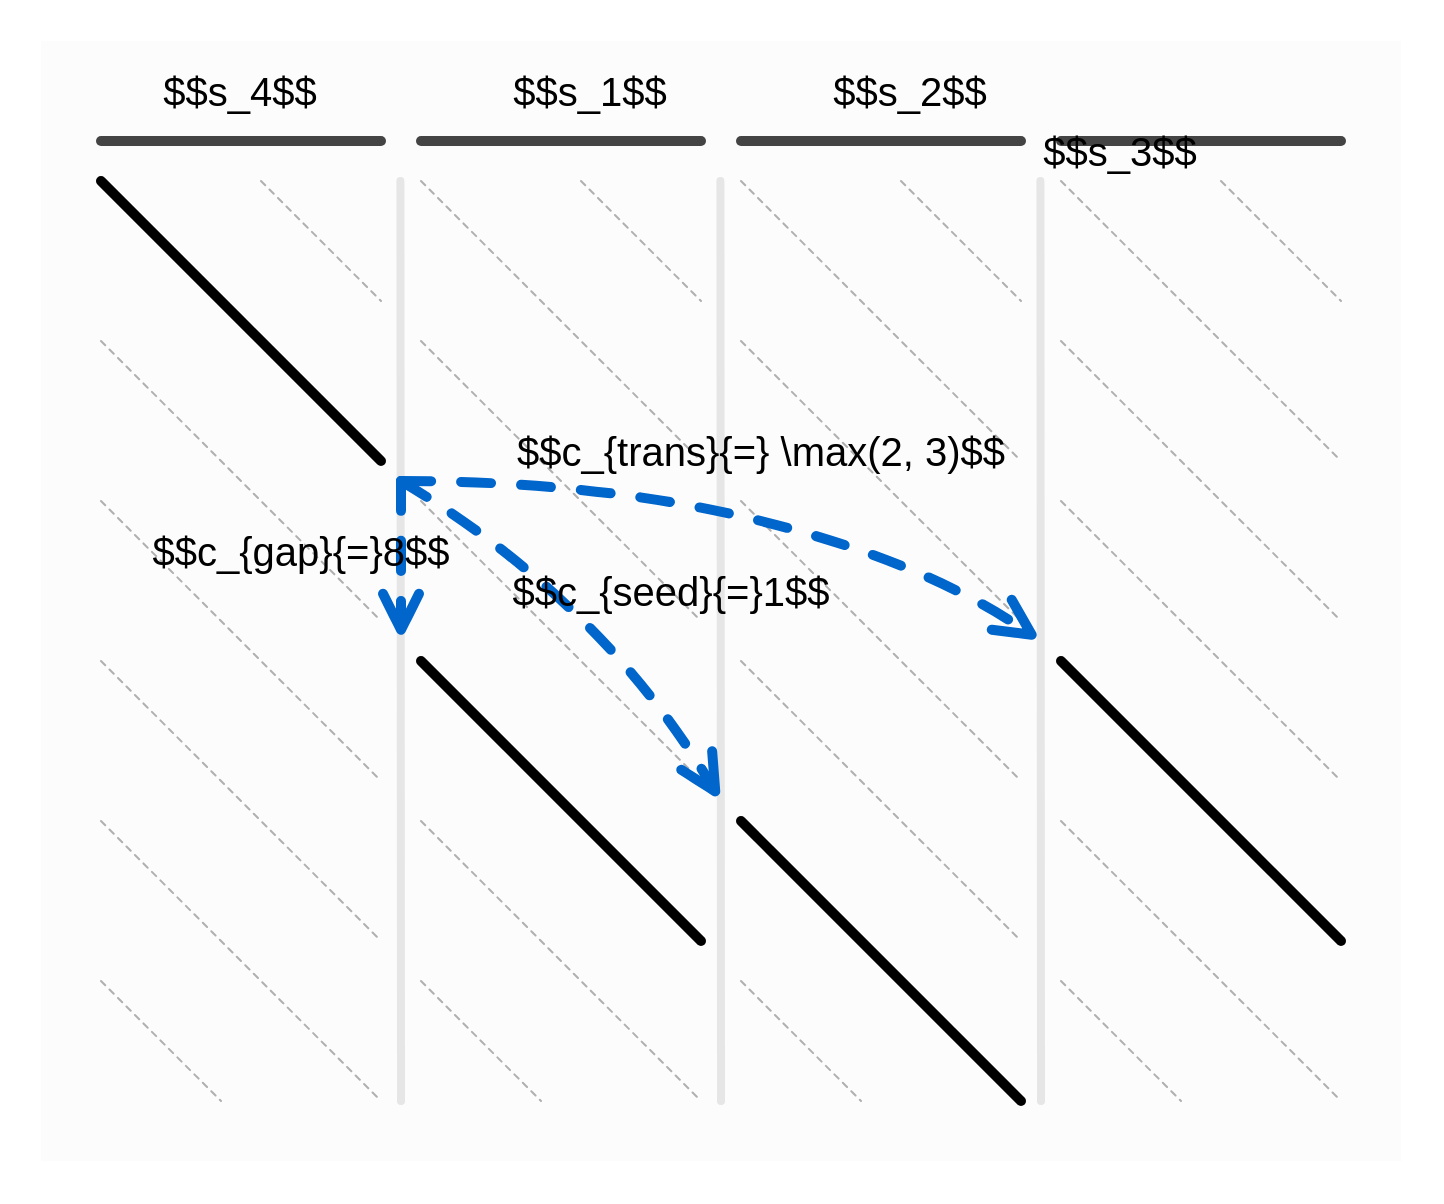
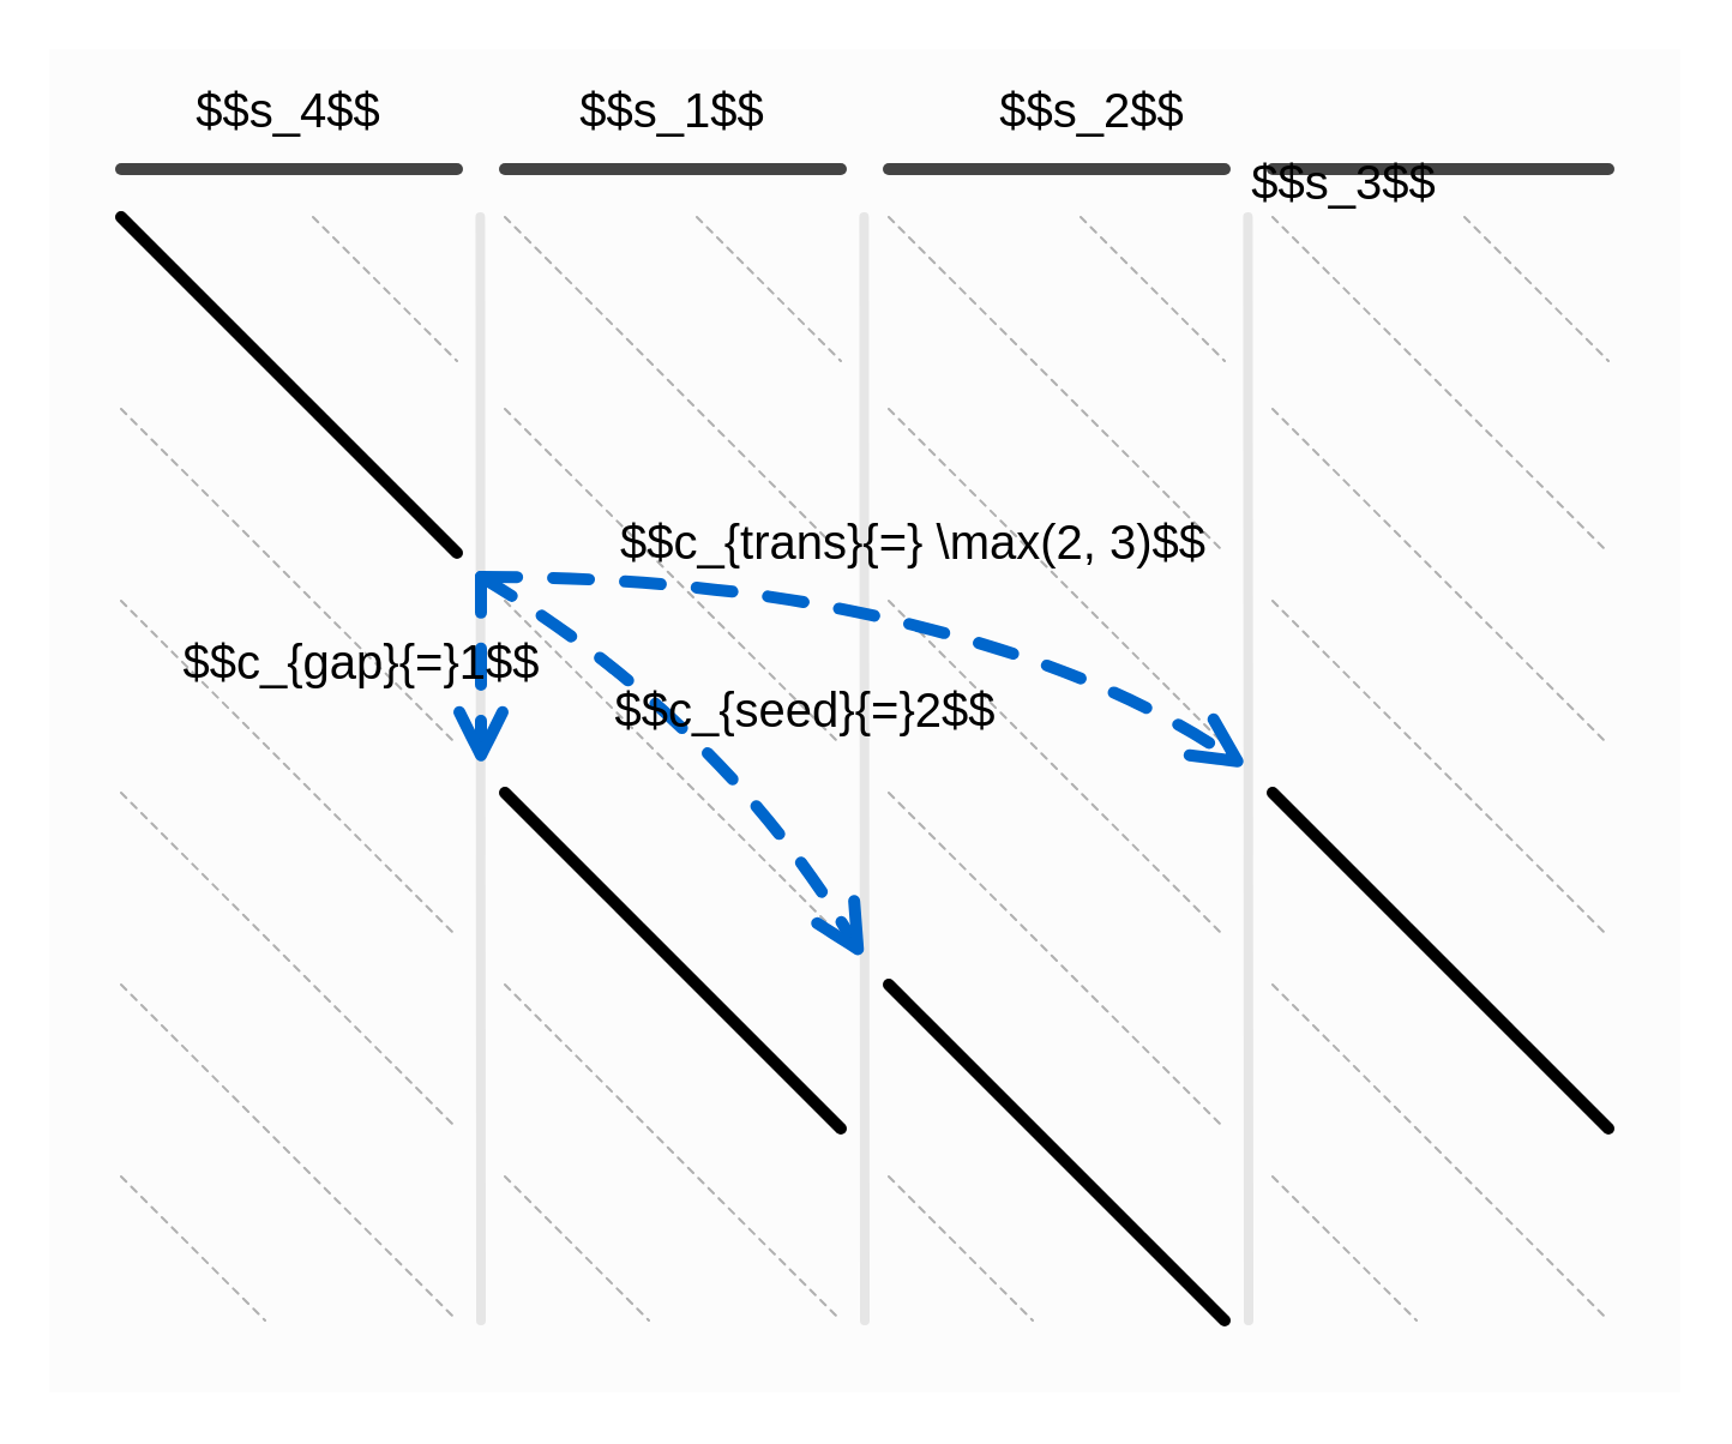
  <mxCell id="0" />
  <mxCell id="1" value="background" style="" parent="0" />
  <mxCell id="2" value="" style="whiteSpace=wrap;html=1;fontSize=17;fontColor=#000000;fillColor=#fcfcfc;strokeColor=none;" parent="1" vertex="1"><mxGeometry x="20" y="20" width="680" height="560" as="geometry" /></mxCell>
  <mxCell id="3" value="diagonals" style="locked=1;" parent="0" />
  <mxCell id="4" value="" style="endArrow=none;html=1;strokeWidth=1;rounded=0;comic=1;sketch=0;jiggle=0;fontColor=#FF4A4A;strokeColor=#B0B0B0;dashed=1;" parent="3" edge="1"><mxGeometry width="50" height="50" relative="1" as="geometry"><mxPoint x="210" y="170" as="sourcePoint" /><mxPoint x="350" y="310" as="targetPoint" /></mxGeometry></mxCell>
  <mxCell id="5" value="" style="endArrow=none;html=1;strokeWidth=1;rounded=0;comic=1;sketch=0;jiggle=0;fontColor=#FF4A4A;strokeColor=#B0B0B0;dashed=1;entryX=0.706;entryY=0.333;entryDx=0;entryDy=0;entryPerimeter=0;" parent="3" edge="1"><mxGeometry width="50" height="50" relative="1" as="geometry"><mxPoint x="370" y="330" as="sourcePoint" /><mxPoint x="510.02" y="469.99" as="targetPoint" /></mxGeometry></mxCell>
  <mxCell id="6" value="" style="endArrow=none;html=1;strokeWidth=1;rounded=0;comic=1;sketch=0;jiggle=0;fontColor=#FF4A4A;strokeColor=#B0B0B0;dashed=1;entryX=0.706;entryY=0.333;entryDx=0;entryDy=0;entryPerimeter=0;" parent="3" edge="1"><mxGeometry width="50" height="50" relative="1" as="geometry"><mxPoint x="370" y="250" as="sourcePoint" /><mxPoint x="510.02" y="389.99" as="targetPoint" /></mxGeometry></mxCell>
  <mxCell id="7" value="" style="endArrow=none;html=1;strokeWidth=1;rounded=0;comic=1;sketch=0;jiggle=0;fontColor=#FF4A4A;strokeColor=#B0B0B0;dashed=1;entryX=0.706;entryY=0.333;entryDx=0;entryDy=0;entryPerimeter=0;" parent="3" edge="1"><mxGeometry width="50" height="50" relative="1" as="geometry"><mxPoint x="210" y="90" as="sourcePoint" /><mxPoint x="350.02" y="229.99" as="targetPoint" /></mxGeometry></mxCell>
  <mxCell id="8" value="" style="endArrow=none;html=1;strokeWidth=1;rounded=0;comic=1;sketch=0;jiggle=0;fontColor=#FF4A4A;strokeColor=#B0B0B0;dashed=1;entryX=0.706;entryY=0.333;entryDx=0;entryDy=0;entryPerimeter=0;" parent="3" edge="1"><mxGeometry width="50" height="50" relative="1" as="geometry"><mxPoint x="210" y="250" as="sourcePoint" /><mxPoint x="350.02" y="389.99" as="targetPoint" /></mxGeometry></mxCell>
  <mxCell id="9" value="" style="endArrow=none;html=1;strokeWidth=1;rounded=0;comic=1;sketch=0;jiggle=0;fontColor=#FF4A4A;strokeColor=#B0B0B0;dashed=1;entryX=0.706;entryY=0.333;entryDx=0;entryDy=0;entryPerimeter=0;" parent="3" edge="1"><mxGeometry width="50" height="50" relative="1" as="geometry"><mxPoint x="50" y="170" as="sourcePoint" /><mxPoint x="190.02" y="309.99" as="targetPoint" /></mxGeometry></mxCell>
  <mxCell id="10" value="" style="endArrow=none;html=1;strokeWidth=1;rounded=0;comic=1;sketch=0;jiggle=0;fontColor=#FF4A4A;strokeColor=#B0B0B0;dashed=1;entryX=0.706;entryY=0.333;entryDx=0;entryDy=0;entryPerimeter=0;" parent="3" edge="1"><mxGeometry width="50" height="50" relative="1" as="geometry"><mxPoint x="50" y="250" as="sourcePoint" /><mxPoint x="190.02" y="389.99" as="targetPoint" /></mxGeometry></mxCell>
  <mxCell id="11" value="" style="endArrow=none;html=1;strokeWidth=1;rounded=0;comic=1;sketch=0;jiggle=0;fontColor=#FF4A4A;strokeColor=#B0B0B0;dashed=1;entryX=0.706;entryY=0.333;entryDx=0;entryDy=0;entryPerimeter=0;" parent="3" edge="1"><mxGeometry width="50" height="50" relative="1" as="geometry"><mxPoint x="50" y="330" as="sourcePoint" /><mxPoint x="190.02" y="469.99" as="targetPoint" /></mxGeometry></mxCell>
  <mxCell id="12" value="" style="endArrow=none;html=1;strokeWidth=1;rounded=0;comic=1;sketch=0;jiggle=0;fontColor=#FF4A4A;strokeColor=#B0B0B0;dashed=1;entryX=0.706;entryY=0.333;entryDx=0;entryDy=0;entryPerimeter=0;" parent="3" edge="1"><mxGeometry width="50" height="50" relative="1" as="geometry"><mxPoint x="50" y="410" as="sourcePoint" /><mxPoint x="190.02" y="549.99" as="targetPoint" /></mxGeometry></mxCell>
  <mxCell id="13" value="" style="endArrow=none;html=1;strokeWidth=1;rounded=0;comic=1;sketch=0;jiggle=0;fontColor=#FF4A4A;strokeColor=#B0B0B0;dashed=1;entryX=0.706;entryY=0.333;entryDx=0;entryDy=0;entryPerimeter=0;" parent="3" edge="1"><mxGeometry width="50" height="50" relative="1" as="geometry"><mxPoint x="210" y="410" as="sourcePoint" /><mxPoint x="350.02" y="549.99" as="targetPoint" /></mxGeometry></mxCell>
  <mxCell id="14" value="" style="endArrow=none;html=1;strokeWidth=1;rounded=0;comic=1;sketch=0;jiggle=0;fontColor=#FF4A4A;strokeColor=#B0B0B0;dashed=1;entryX=0.706;entryY=0.333;entryDx=0;entryDy=0;entryPerimeter=0;" parent="3" edge="1"><mxGeometry width="50" height="50" relative="1" as="geometry"><mxPoint x="530" y="410" as="sourcePoint" /><mxPoint x="670.02" y="549.99" as="targetPoint" /></mxGeometry></mxCell>
  <mxCell id="15" value="" style="endArrow=none;html=1;strokeWidth=1;rounded=0;comic=1;sketch=0;jiggle=0;fontColor=#FF4A4A;strokeColor=#B0B0B0;dashed=1;entryX=0.706;entryY=0.333;entryDx=0;entryDy=0;entryPerimeter=0;" parent="3" edge="1"><mxGeometry width="50" height="50" relative="1" as="geometry"><mxPoint x="530" y="250" as="sourcePoint" /><mxPoint x="670.02" y="389.99" as="targetPoint" /></mxGeometry></mxCell>
  <mxCell id="16" value="" style="endArrow=none;html=1;strokeWidth=1;rounded=0;comic=1;sketch=0;jiggle=0;fontColor=#FF4A4A;strokeColor=#B0B0B0;dashed=1;entryX=0.706;entryY=0.333;entryDx=0;entryDy=0;entryPerimeter=0;" parent="3" edge="1"><mxGeometry width="50" height="50" relative="1" as="geometry"><mxPoint x="530" y="170" as="sourcePoint" /><mxPoint x="670.02" y="309.99" as="targetPoint" /></mxGeometry></mxCell>
  <mxCell id="17" value="" style="endArrow=none;html=1;strokeWidth=1;rounded=0;comic=1;sketch=0;jiggle=0;fontColor=#FF4A4A;strokeColor=#B0B0B0;dashed=1;entryX=0.706;entryY=0.333;entryDx=0;entryDy=0;entryPerimeter=0;" parent="3" edge="1"><mxGeometry width="50" height="50" relative="1" as="geometry"><mxPoint x="530" y="90" as="sourcePoint" /><mxPoint x="670.02" y="229.99" as="targetPoint" /></mxGeometry></mxCell>
  <mxCell id="18" value="" style="endArrow=none;html=1;strokeWidth=1;rounded=0;comic=1;sketch=0;jiggle=0;fontColor=#FF4A4A;strokeColor=#B0B0B0;dashed=1;entryX=0.706;entryY=0.333;entryDx=0;entryDy=0;entryPerimeter=0;" parent="3" edge="1"><mxGeometry width="50" height="50" relative="1" as="geometry"><mxPoint x="370" y="90" as="sourcePoint" /><mxPoint x="510.02" y="229.99" as="targetPoint" /></mxGeometry></mxCell>
  <mxCell id="19" value="" style="endArrow=none;html=1;strokeWidth=1;rounded=0;comic=1;sketch=0;jiggle=0;fontColor=#FF4A4A;strokeColor=#B0B0B0;dashed=1;entryX=0.706;entryY=0.333;entryDx=0;entryDy=0;entryPerimeter=0;" parent="3" edge="1"><mxGeometry width="50" height="50" relative="1" as="geometry"><mxPoint x="370" y="170" as="sourcePoint" /><mxPoint x="510.02" y="309.99" as="targetPoint" /></mxGeometry></mxCell>
  <mxCell id="20" value="" style="endArrow=none;html=1;strokeWidth=1;rounded=0;comic=1;sketch=0;jiggle=0;fontColor=#FF4A4A;strokeColor=#B0B0B0;dashed=1;" parent="3" edge="1"><mxGeometry width="50" height="50" relative="1" as="geometry"><mxPoint x="50" y="490" as="sourcePoint" /><mxPoint x="110" y="550" as="targetPoint" /></mxGeometry></mxCell>
  <mxCell id="21" value="" style="endArrow=none;html=1;strokeWidth=1;rounded=0;comic=1;sketch=0;jiggle=0;fontColor=#FF4A4A;strokeColor=#B0B0B0;dashed=1;" parent="3" edge="1"><mxGeometry width="50" height="50" relative="1" as="geometry"><mxPoint x="210" y="490" as="sourcePoint" /><mxPoint x="270" y="550" as="targetPoint" /></mxGeometry></mxCell>
  <mxCell id="22" value="" style="endArrow=none;html=1;strokeWidth=1;rounded=0;comic=1;sketch=0;jiggle=0;fontColor=#FF4A4A;strokeColor=#B0B0B0;dashed=1;" parent="3" edge="1"><mxGeometry width="50" height="50" relative="1" as="geometry"><mxPoint x="370" y="490" as="sourcePoint" /><mxPoint x="430" y="550" as="targetPoint" /></mxGeometry></mxCell>
  <mxCell id="23" value="" style="endArrow=none;html=1;strokeWidth=1;rounded=0;comic=1;sketch=0;jiggle=0;fontColor=#FF4A4A;strokeColor=#B0B0B0;dashed=1;" parent="3" edge="1"><mxGeometry width="50" height="50" relative="1" as="geometry"><mxPoint x="530" y="490" as="sourcePoint" /><mxPoint x="590" y="550" as="targetPoint" /></mxGeometry></mxCell>
  <mxCell id="24" value="" style="endArrow=none;html=1;strokeWidth=1;rounded=0;comic=1;sketch=0;jiggle=0;fontColor=#FF4A4A;strokeColor=#B0B0B0;dashed=1;" parent="3" edge="1"><mxGeometry width="50" height="50" relative="1" as="geometry"><mxPoint x="130" y="90" as="sourcePoint" /><mxPoint x="190" y="150" as="targetPoint" /></mxGeometry></mxCell>
  <mxCell id="25" value="" style="endArrow=none;html=1;strokeWidth=1;rounded=0;comic=1;sketch=0;jiggle=0;fontColor=#FF4A4A;strokeColor=#B0B0B0;dashed=1;" parent="3" edge="1"><mxGeometry width="50" height="50" relative="1" as="geometry"><mxPoint x="290" y="90" as="sourcePoint" /><mxPoint x="350" y="150" as="targetPoint" /></mxGeometry></mxCell>
  <mxCell id="26" value="" style="endArrow=none;html=1;strokeWidth=1;rounded=0;comic=1;sketch=0;jiggle=0;fontColor=#FF4A4A;strokeColor=#B0B0B0;dashed=1;" parent="3" edge="1"><mxGeometry width="50" height="50" relative="1" as="geometry"><mxPoint x="450" y="90" as="sourcePoint" /><mxPoint x="510" y="150" as="targetPoint" /></mxGeometry></mxCell>
  <mxCell id="27" value="" style="endArrow=none;html=1;strokeWidth=1;rounded=0;comic=1;sketch=0;jiggle=0;fontColor=#FF4A4A;strokeColor=#B0B0B0;dashed=1;" parent="3" edge="1"><mxGeometry width="50" height="50" relative="1" as="geometry"><mxPoint x="610" y="90" as="sourcePoint" /><mxPoint x="670" y="150" as="targetPoint" /></mxGeometry></mxCell>
  <mxCell id="28" value="columns" style="" parent="0" />
  <mxCell id="29" value="" style="endArrow=none;html=1;strokeColor=#e6e6e6;strokeWidth=4;curved=1;sketch=0;jiggle=0;fixDash=0;backgroundOutline=0;comic=1;orthogonal=0;orthogonalLoop=0;ignoreEdge=0;" parent="28" edge="1"><mxGeometry width="50" height="50" relative="1" as="geometry"><mxPoint x="199.71" y="90" as="sourcePoint" /><mxPoint y="550" as="targetPoint" x="200" /></mxGeometry></mxCell>
  <mxCell id="30" value="" style="endArrow=none;html=1;strokeColor=#e6e6e6;strokeWidth=4;curved=1;sketch=0;jiggle=0;fixDash=0;backgroundOutline=0;comic=1;orthogonal=0;orthogonalLoop=0;ignoreEdge=0;" parent="28" edge="1"><mxGeometry width="50" height="50" relative="1" as="geometry"><mxPoint x="359.71" y="90" as="sourcePoint" /><mxPoint x="360" y="550" as="targetPoint" /></mxGeometry></mxCell>
  <mxCell id="31" value="" style="endArrow=none;html=1;strokeColor=#e6e6e6;strokeWidth=4;curved=1;sketch=0;jiggle=0;fixDash=0;backgroundOutline=0;comic=1;orthogonal=0;orthogonalLoop=0;ignoreEdge=0;" parent="28" edge="1"><mxGeometry width="50" height="50" relative="1" as="geometry"><mxPoint x="519.71" y="90" as="sourcePoint" /><mxPoint x="520" y="550" as="targetPoint" /></mxGeometry></mxCell>
  <mxCell id="32" value="seeds" style="locked=1;" parent="0" />
  <mxCell id="33" value="" style="endArrow=none;html=1;strokeColor=#444;strokeWidth=5;sketch=0;jiggle=0;fixDash=0;backgroundOutline=0;comic=1;orthogonal=0;orthogonalLoop=0;ignoreEdge=0;rounded=0;" parent="32" edge="1"><mxGeometry width="50" height="50" relative="1" as="geometry"><mxPoint x="50" y="70" as="sourcePoint" /><mxPoint x="190" y="70" as="targetPoint" /></mxGeometry></mxCell>
  <mxCell id="34" value="" style="endArrow=none;html=1;strokeColor=#444;strokeWidth=5;curved=1;sketch=0;jiggle=0;fixDash=0;backgroundOutline=0;comic=1;orthogonal=0;orthogonalLoop=0;ignoreEdge=0;" parent="32" edge="1"><mxGeometry width="50" height="50" relative="1" as="geometry"><mxPoint x="210" y="70" as="sourcePoint" /><mxPoint x="350" y="70" as="targetPoint" /></mxGeometry></mxCell>
  <mxCell id="35" value="" style="endArrow=none;html=1;strokeColor=#444;strokeWidth=5;curved=1;sketch=0;jiggle=0;fixDash=0;backgroundOutline=0;comic=1;orthogonal=0;orthogonalLoop=0;ignoreEdge=0;" parent="32" edge="1"><mxGeometry width="50" height="50" relative="1" as="geometry"><mxPoint x="370" y="70" as="sourcePoint" /><mxPoint x="510" y="70" as="targetPoint" /></mxGeometry></mxCell>
  <mxCell id="36" value="" style="endArrow=none;html=1;strokeColor=#444;strokeWidth=5;curved=1;sketch=0;jiggle=0;fixDash=0;backgroundOutline=0;comic=1;orthogonal=0;orthogonalLoop=0;ignoreEdge=0;" parent="32" edge="1"><mxGeometry width="50" height="50" relative="1" as="geometry"><mxPoint x="530" y="70" as="sourcePoint" /><mxPoint x="670" y="70" as="targetPoint" /></mxGeometry></mxCell>
  <mxCell id="37" value="$$s_4$$" style="text;html=1;strokeColor=none;fillColor=none;align=center;verticalAlign=middle;whiteSpace=wrap;rounded=0;fontSize=20;fontColor=#000000;" parent="32" vertex="1"><mxGeometry x="90" y="30" width="60" height="30" as="geometry" /></mxCell>
- <mxCell id="38" value="$$s_1$$" style="text;html=1;strokeColor=none;fillColor=none;align=center;verticalAlign=middle;whiteSpace=wrap;rounded=0;fontSize=20;fontColor=#000000;" parent="32" vertex="1"><mxGeometry x="265" y="30" width="60" height="30" as="geometry" /></mxCell>
+ <mxCell id="38" value="$$s_1$$" style="text;html=1;strokeColor=none;fillColor=none;align=center;verticalAlign=middle;whiteSpace=wrap;rounded=0;fontSize=20;fontColor=#000000;" parent="32" vertex="1"><mxGeometry x="250" y="30" width="60" height="30" as="geometry" /></mxCell>
  <mxCell id="39" value="$$s_2$$" style="text;html=1;strokeColor=none;fillColor=none;align=center;verticalAlign=middle;whiteSpace=wrap;rounded=0;fontSize=20;fontColor=#000000;" parent="32" vertex="1"><mxGeometry x="425" y="30" width="60" height="30" as="geometry" /></mxCell>
  <mxCell id="40" value="$$s_3$$" style="text;html=1;strokeColor=none;fillColor=none;align=center;verticalAlign=middle;whiteSpace=wrap;rounded=0;fontSize=20;fontColor=#000000;" parent="32" vertex="1"><mxGeometry x="530" y="60" width="60" height="30" as="geometry" /></mxCell>
  <mxCell id="41" style="edgeStyle=none;curved=1;comic=0;sketch=0;jiggle=0;orthogonalLoop=1;jettySize=auto;html=1;exitX=0.5;exitY=0;exitDx=0;exitDy=0;shadow=0;fontSize=20;fontColor=#000000;endArrow=open;endFill=0;strokeColor=#0A0A0A;strokeWidth=4;" parent="32" source="2" target="2" edge="1"><mxGeometry relative="1" as="geometry" /></mxCell>
  <mxCell id="42" value="matches" style="" parent="0" />
  <mxCell id="43" value="" style="endArrow=none;html=1;rounded=0;comic=1;sketch=0;jiggle=0;fontColor=#FF4A4A;strokeWidth=5;fillColor=#fff2cc;strokeColor=#000000;" parent="42" edge="1"><mxGeometry width="50" height="50" relative="1" as="geometry"><mxPoint x="50" y="90" as="sourcePoint" /><mxPoint x="190" y="230" as="targetPoint" /></mxGeometry></mxCell>
  <mxCell id="44" value="" style="endArrow=none;html=1;rounded=0;comic=1;sketch=0;jiggle=0;fontColor=#FF4A4A;strokeWidth=5;fillColor=#fff2cc;strokeColor=#000000;" parent="42" edge="1"><mxGeometry width="50" height="50" relative="1" as="geometry"><mxPoint x="210" y="330" as="sourcePoint" /><mxPoint x="350" y="470" as="targetPoint" /></mxGeometry></mxCell>
  <mxCell id="45" value="" style="endArrow=none;html=1;rounded=0;comic=1;sketch=0;jiggle=0;fontColor=#FF4A4A;strokeWidth=5;fillColor=#fff2cc;strokeColor=#000000;" parent="42" edge="1"><mxGeometry width="50" height="50" relative="1" as="geometry"><mxPoint x="370" y="410" as="sourcePoint" /><mxPoint x="510" y="550" as="targetPoint" /></mxGeometry></mxCell>
  <mxCell id="46" value="" style="endArrow=none;html=1;rounded=0;comic=1;sketch=0;jiggle=0;fontColor=#FF4A4A;strokeWidth=5;fillColor=#fff2cc;strokeColor=#000000;" parent="42" edge="1"><mxGeometry width="50" height="50" relative="1" as="geometry"><mxPoint x="530" y="330" as="sourcePoint" /><mxPoint x="670" y="470" as="targetPoint" /></mxGeometry></mxCell>
  <mxCell id="47" value="heuristic" style="" parent="0" />
  <mxCell id="48" value="" style="endArrow=open;html=1;comic=1;sketch=0;jiggle=0;fontColor=#FF4A4A;strokeColor=#0066cc;strokeWidth=5;endFill=0;shadow=0;orthogonal=0;orthogonalLoop=0;ignoreEdge=1;enumerate=0;curved=1;dashed=1;endSize=13;targetPerimeterSpacing=-1;sourcePerimeterSpacing=0;" parent="47" edge="1"><mxGeometry width="50" height="50" relative="1" as="geometry"><mxPoint y="240" as="sourcePoint" x="200" /><mxPoint y="320" as="targetPoint" x="200" /><Array as="points" /></mxGeometry></mxCell>
  <mxCell id="49" value="" style="endArrow=open;html=1;comic=1;sketch=0;jiggle=0;fontColor=#FF4A4A;strokeColor=#0066cc;strokeWidth=5;endFill=0;shadow=0;orthogonal=0;orthogonalLoop=0;ignoreEdge=1;enumerate=0;dashed=1;curved=1;endSize=13;targetPerimeterSpacing=-1;sourcePerimeterSpacing=0;" parent="47" edge="1"><mxGeometry width="50" height="50" relative="1" as="geometry"><mxPoint y="240" as="sourcePoint" x="200" /><mxPoint x="360" y="400" as="targetPoint" /><Array as="points"><mxPoint x="300" y="300" /></Array></mxGeometry></mxCell>
  <mxCell id="50" value="" style="endArrow=open;html=1;comic=1;sketch=0;jiggle=0;fontColor=#FF4A4A;strokeColor=#0066cc;strokeWidth=5;endFill=0;shadow=0;orthogonal=0;orthogonalLoop=0;ignoreEdge=1;enumerate=0;curved=1;dashed=1;endSize=13;targetPerimeterSpacing=-1;sourcePerimeterSpacing=0;" parent="47" edge="1"><mxGeometry width="50" height="50" relative="1" as="geometry"><mxPoint y="240" as="sourcePoint" x="200" /><mxPoint x="520" y="320" as="targetPoint" /><Array as="points"><mxPoint x="300" y="240" /><mxPoint x="460" y="280" /></Array></mxGeometry></mxCell>
  <mxCell id="51" value="text" style="locked=1;" parent="0" />
- <mxCell id="52" value="$$c_{seed}{=}1$$" style="text;html=1;align=center;verticalAlign=middle;resizable=0;points=[];autosize=1;strokeColor=none;fillColor=none;fontColor=#000000;fontSize=20;" parent="51" vertex="1"><mxGeometry x="250" y="280" width="170" height="30" as="geometry" /></mxCell>
+ <mxCell id="52" value="$$c_{seed}{=}2$$" style="text;html=1;align=center;verticalAlign=middle;resizable=0;points=[];autosize=1;strokeColor=none;fillColor=none;fontColor=#000000;fontSize=20;" parent="51" vertex="1"><mxGeometry x="250" y="280" width="170" height="30" as="geometry" /></mxCell>
  <mxCell id="53" value="$$c_{trans}{=} \max(2, 3)$$" style="text;html=1;align=center;verticalAlign=middle;resizable=0;points=[];autosize=1;strokeColor=none;fillColor=none;fontColor=#000000;fontSize=20;" parent="51" vertex="1"><mxGeometry x="250" y="210" width="260" height="30" as="geometry" /></mxCell>
- <mxCell id="54" value="$$c_{gap}{=}8$$" style="text;html=1;align=center;verticalAlign=middle;resizable=0;points=[];autosize=1;strokeColor=none;fillColor=none;fontColor=#000000;fontSize=20;" parent="51" vertex="1"><mxGeometry x="70" y="260" width="160" height="30" as="geometry" /></mxCell>
+ <mxCell id="54" value="$$c_{gap}{=}1$$" style="text;html=1;align=center;verticalAlign=middle;resizable=0;points=[];autosize=1;strokeColor=none;fillColor=none;fontColor=#000000;fontSize=20;" parent="51" vertex="1"><mxGeometry x="70" y="260" width="160" height="30" as="geometry" /></mxCell>
